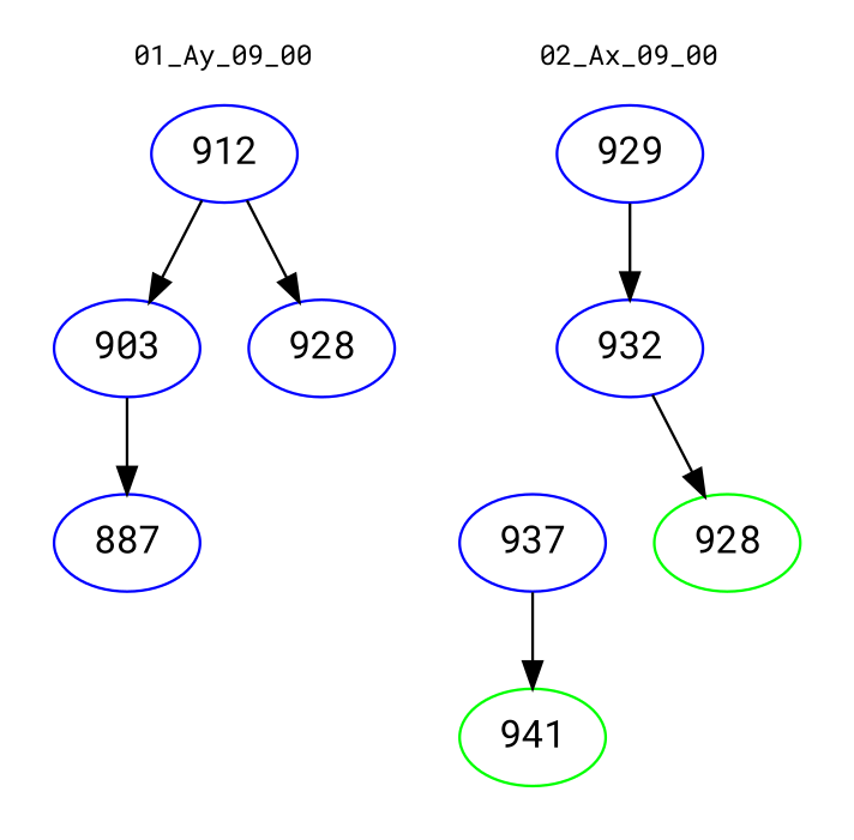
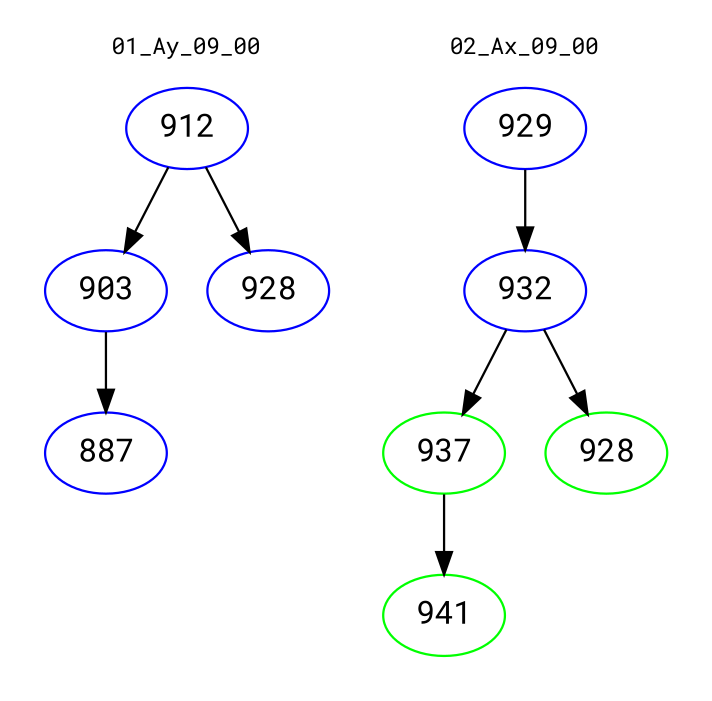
  digraph {
    fontname="Roboto Mono"
    node [color=blue fontname="Roboto Mono"]
    edge [color=black fontname="Roboto Mono"]
    n1 [label=912]
    n2 [label=903]
    n3 [label=928]
    n4 [label=887]
    n5 [label=932]
-   n6 [label=937]
+   n6 [color=green label=937]
    n7 [color=green label=928]
    n8 [label=929]
    n9 [color=green label=941]
    subgraph cluster_1 {
      color=white
      fontsize=10
      label="01_Ay_09_00"
      n1
      n2
      n3
      n4
    }
    subgraph cluster_2 {
      color=white
      fontsize=10
      label="02_Ax_09_00"
      n5
      n6
      n7
      n8
      n9
    }
    n1 -> n2
    n1 -> n3
    n2 -> n4
+   n5 -> n6
    n5 -> n7
    n6 -> n9
    n8 -> n5
  }
